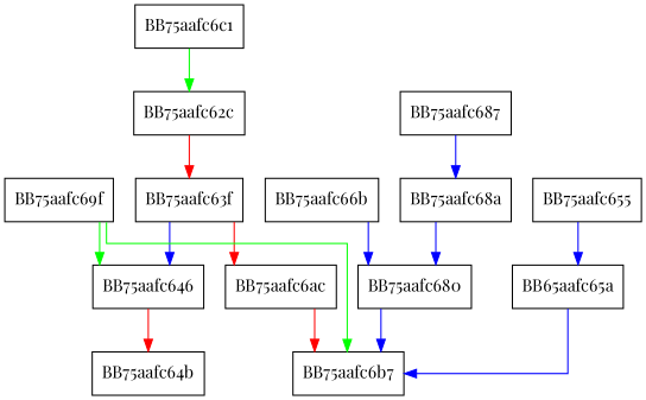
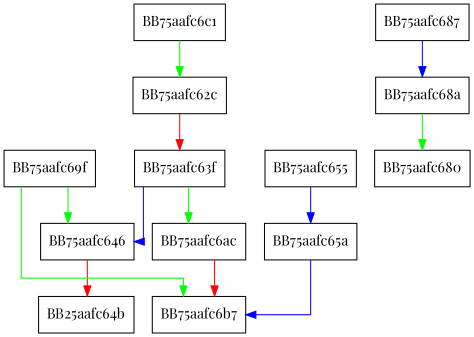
  digraph {
    fontname="Playfair Display"
    splines=ortho
    node [fontname="Playfair Display" shape=box]
    edge [color=blue fontname="Playfair Display"]
    BB75aafc62c
    BB75aafc63f
    BB75aafc6c1
    BB75aafc6ac
    BB75aafc646
    BB75aafc6b7
-   BB75aafc64b
+   BB75aafc64b [label=BB25aafc64b]
    BB75aafc69f
    BB75aafc68a
    BB75aafc680
    BB75aafc687
    BB75aafc655
-   BB75aafc65a [label=BB65aafc65a]
-   BB75aafc66b
+   BB75aafc65a
    BB75aafc62c -> BB75aafc63f [color=red]
-   BB75aafc63f -> BB75aafc6ac [color=red]
+   BB75aafc63f -> BB75aafc6ac [color=green]
    BB75aafc63f -> BB75aafc646
    BB75aafc6c1 -> BB75aafc62c [color=green]
    BB75aafc6ac -> BB75aafc6b7 [color=red]
    BB75aafc646 -> BB75aafc64b [color=red]
    BB75aafc69f -> BB75aafc646 [color=green]
    BB75aafc69f -> BB75aafc6b7 [color=green]
-   BB75aafc68a -> BB75aafc680
-   BB75aafc680 -> BB75aafc6b7
+   BB75aafc68a -> BB75aafc680 [color=green]
    BB75aafc687 -> BB75aafc68a
    BB75aafc655 -> BB75aafc65a
    BB75aafc65a -> BB75aafc6b7
-   BB75aafc66b -> BB75aafc680
  }
